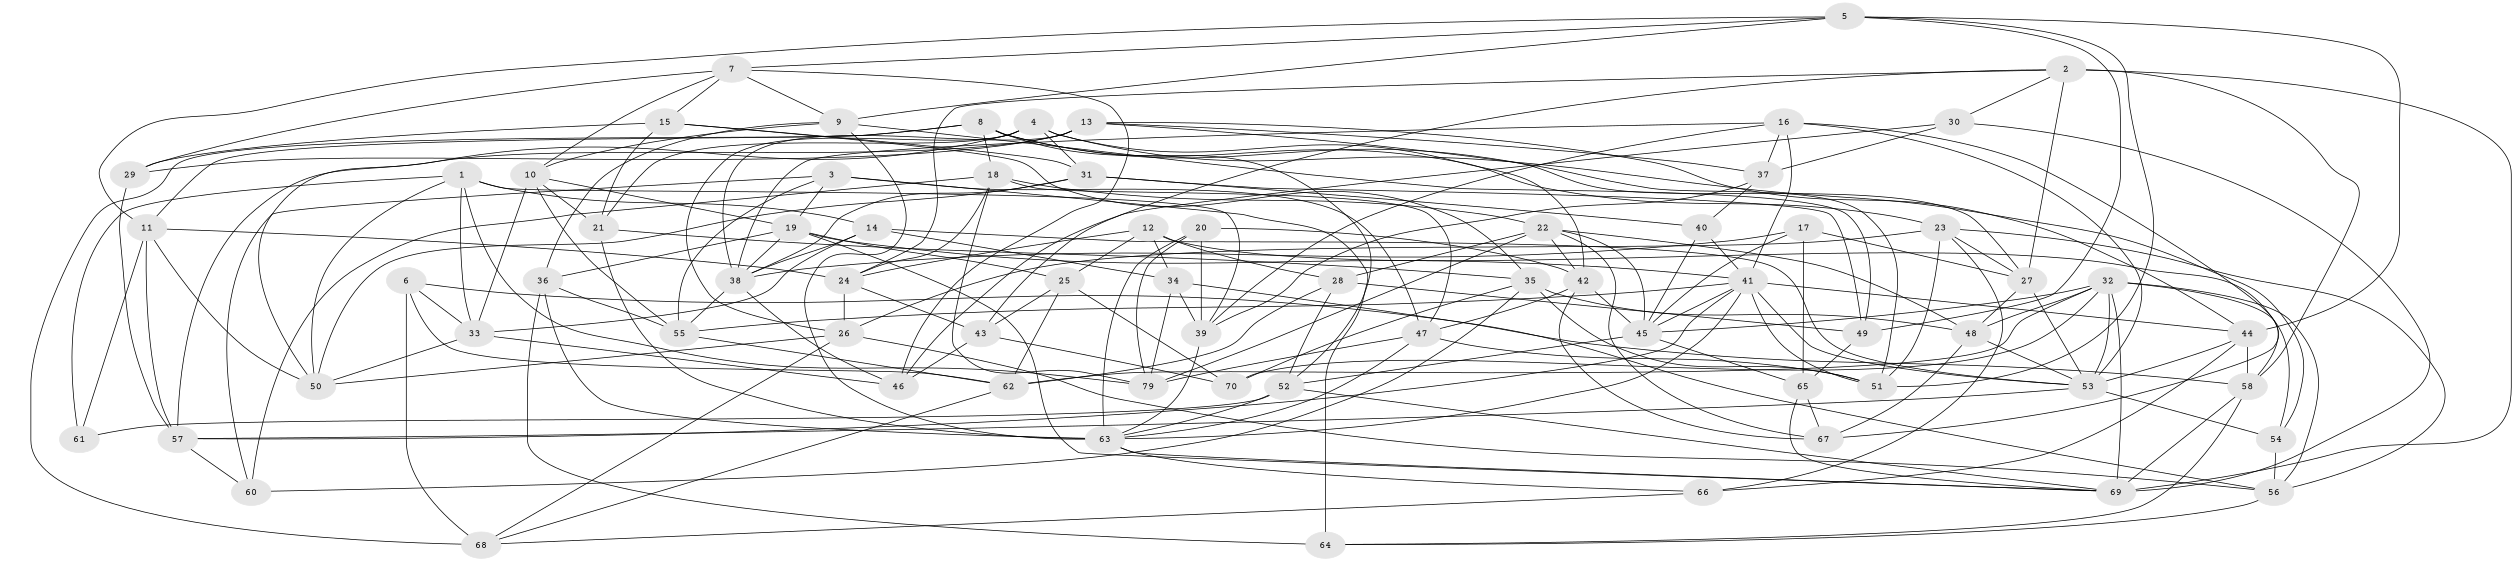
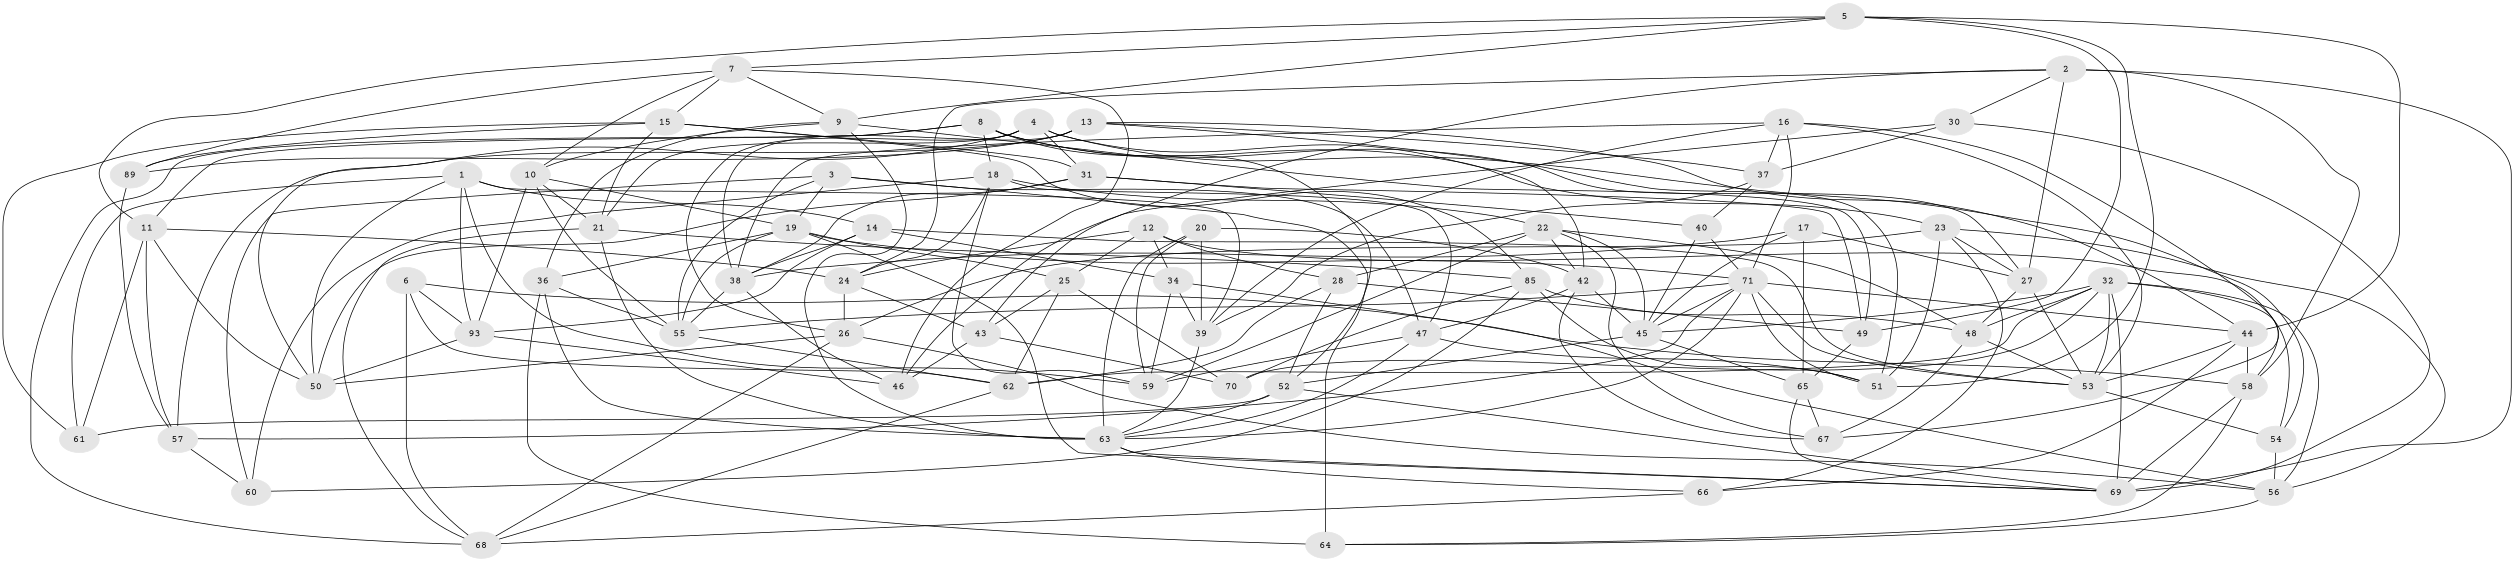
  graph {
    fontname="Courier Prime"
    node [color=gray90 fontname="Courier Prime" style=filled]
    edge [fontname="Courier Prime" weight=1.0]
    1
    14
-   33
+   33 [label=93]
    39
    50
-   59 [label=79]
+   59
    61
    34
    38
    53
    46
    63
    2
    24
    27
    30
    43
    58
    69
    26
    48
    37
    70
    64
    3
    19
    47
    55
    60
    36
    25
-   41
+   41 [label=71]
    51
    62
    4
    21
    31
    42
    54
    68
-   35
+   35 [label=85]
    56
    49
    40
    67
    45
    5
    7
    9
    11
    44
    10
    15
-   29
+   29 [label=89]
    57
    66
    65
    6
    8
    18
    23
    52
    22
    12
    28
    13
    16
    17
    20
    32
    1 -- 14
    1 -- 33
    1 -- 39
    1 -- 50
    1 -- 59
    1 -- 61
    14 -- 33
    14 -- 34
    14 -- 38
    14 -- 53 [weight=2.0]
    33 -- 50
    33 -- 46
    39 -- 63
    34 -- 39
    34 -- 59
    34 -- 58
    38 -- 46
    38 -- 55
    53 -- 54
-   53 -- 57
    63 -- 69
    63 -- 66
    2 -- 24
    2 -- 27
    2 -- 30
    2 -- 43
    2 -- 58
    2 -- 69
    24 -- 43
    24 -- 26
    27 -- 53
    27 -- 48
    30 -- 46
    30 -- 69
    30 -- 37
    43 -- 46 [weight=2.0]
    43 -- 70
    58 -- 69
    58 -- 64
    26 -- 50
    26 -- 68
    26 -- 56
    48 -- 53
    48 -- 67
    37 -- 39
    37 -- 40
    3 -- 64 [weight=2.0]
    3 -- 19
    3 -- 47
    3 -- 55
    3 -- 60
-   19 -- 38
+   19 -- 55
    19 -- 69
    19 -- 36
    19 -- 25
    19 -- 41
    47 -- 59
    47 -- 63
    47 -- 51
    55 -- 62
    36 -- 63
    36 -- 64
    36 -- 55
    25 -- 43
    25 -- 70
    25 -- 62 [weight=2.0]
    41 -- 53
    41 -- 63
    41 -- 55
    41 -- 51
    41 -- 45
    41 -- 44
    41 -- 57
    62 -- 68
    4 -- 50
    4 -- 26
    4 -- 21
    4 -- 31
    4 -- 42
    4 -- 54
    21 -- 63
+   21 -- 68
    21 -- 35
    31 -- 50
    31 -- 38
    31 -- 49
    31 -- 40
    42 -- 47
    42 -- 67
    42 -- 45
    54 -- 56
    35 -- 48
    35 -- 70
    35 -- 60
    35 -- 51
    56 -- 64
    49 -- 65
    40 -- 41
    40 -- 45
    45 -- 65
    45 -- 52
    5 -- 51
    5 -- 49
    5 -- 7
    5 -- 9
    5 -- 11
    5 -- 44
    7 -- 46
    7 -- 9
    7 -- 10
    7 -- 15
    7 -- 29
    9 -- 63
    9 -- 36
    9 -- 49
    9 -- 10
    11 -- 50
    11 -- 61
    11 -- 24
    11 -- 57
    44 -- 53
    44 -- 58
    44 -- 66
    10 -- 33
    10 -- 19
    10 -- 55
    10 -- 21
+   15 -- 61
    15 -- 21
    15 -- 31
    15 -- 35
    15 -- 29
    29 -- 57
    57 -- 60
    66 -- 68
    65 -- 69
    65 -- 67 [weight=2.0]
    6 -- 33
    6 -- 62
    6 -- 68
    6 -- 56
    8 -- 27
    8 -- 68
    8 -- 11
    8 -- 18
    8 -- 23
    8 -- 52
    18 -- 59
    18 -- 24
    18 -- 47
    18 -- 60
    18 -- 22
    23 -- 27
    23 -- 26
    23 -- 51
    23 -- 56
    23 -- 66
    52 -- 61
    52 -- 63
    52 -- 69
    22 -- 59
    22 -- 48
    22 -- 42
    22 -- 67
    22 -- 45
    22 -- 28 [weight=2.0]
    12 -- 34 [weight=2.0]
    12 -- 24
    12 -- 58
    12 -- 25
    12 -- 28
    28 -- 62
    28 -- 49
    28 -- 52
    13 -- 38
    13 -- 37
    13 -- 51
    13 -- 44
    13 -- 29
    13 -- 57
    16 -- 39
    16 -- 38
    16 -- 53
    16 -- 37
    16 -- 41
    16 -- 67
    17 -- 38
    17 -- 27
    17 -- 45
    17 -- 65
    20 -- 39
    20 -- 59
    20 -- 63
    20 -- 42
    32 -- 53
    32 -- 69
    32 -- 48
    32 -- 70
    32 -- 62
    32 -- 54
    32 -- 56
    32 -- 45
  }
